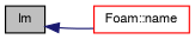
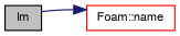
  digraph {
    rankdir=LR
    node [fontname=FreeSans fontsize=10 shape=record]
    n1 [color=black fillcolor=grey75 fontcolor=black height=0.2 label=Im style=filled width=0.4]
    n2 [color=red height=0.2 label="Foam::name" width=0.4]
-   n1 -> n2 [color=midnightblue dir=back fontname=FreeSans fontsize=10 labelfontname=FreeSans labelfontsize=10 style=solid]
+   n2 -> n1 [color=midnightblue dir=back fontname=FreeSans fontsize=10 labelfontname=FreeSans labelfontsize=10 style=solid]
  }
